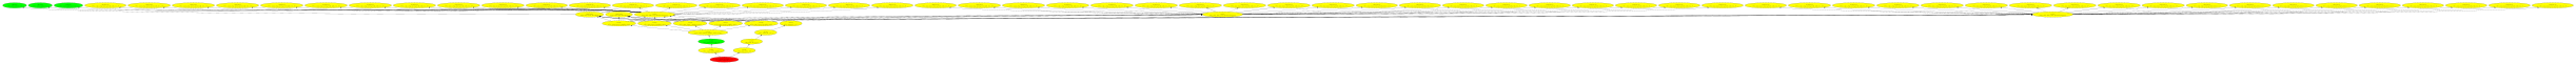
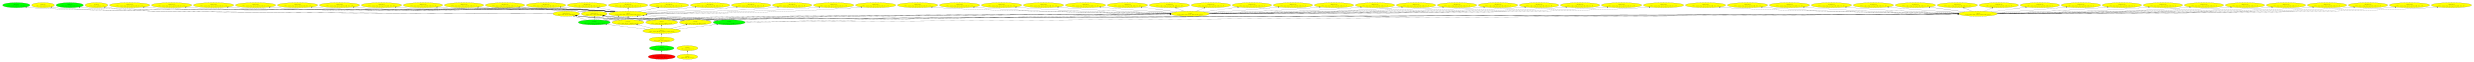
  digraph {
    fontname="Liberation Serif"
    rankdir=BT
    node [fillcolor=yellow fontname="Liberation Serif" style=filled]
    edge [fontname="Liberation Serif"]
-   n1 [fillcolor=green label="<spriteset>\ncoffee_estate_spriteset_1_0"]
-   n3 [fillcolor=green label="<spriteset>\ncoffee_estate_spriteset_2_0"]
+   n1 [label="<spriteset>\ncoffee_estate_spriteset_1_0"]
+   n2 [fillcolor=green label="<spriteset>\ncoffee_estate_spriteset_1_0_snow"]
+   n3 [label="<spriteset>\ncoffee_estate_spriteset_2_0"]
    n4 [fillcolor=green label="<spriteset>\ncoffee_estate_spriteset_2_0_snow"]
    n5 [label="<spritelayout>\ncoffee_estate_house_spritelayout"]
    n6 [label="<spritelayout>\ncoffee_estate_shed_spritelayout"]
    n7 [label="<spritelayout>\ncoffee_estate_slope_aware_ground_with_trees_10"]
    n8 [label="<spritelayout>\ncoffee_estate_slope_aware_ground_with_trees_11"]
    n9 [label="<spritelayout>\ncoffee_estate_slope_aware_ground_with_trees_12"]
    n10 [label="<spritelayout>\ncoffee_estate_slope_aware_ground_with_trees_13"]
    n11 [label="<spritelayout>\ncoffee_estate_slope_aware_ground_with_trees_14"]
    n12 [label="<spritelayout>\ncoffee_estate_slope_aware_ground_with_trees_15"]
    n13 [label="<spritelayout>\ncoffee_estate_slope_aware_ground_with_trees_16"]
    n14 [label="<spritelayout>\ncoffee_estate_slope_aware_ground_with_trees_17"]
    n15 [label="<spritelayout>\ncoffee_estate_slope_aware_ground_with_trees_18"]
    n16 [label="<spritelayout>\ncoffee_estate_slope_aware_ground_with_trees_19"]
    n17 [label="<spritelayout>\ncoffee_estate_slope_aware_ground_with_trees_110"]
    n18 [label="<spritelayout>\ncoffee_estate_slope_aware_ground_with_trees_111"]
    n19 [label="<spritelayout>\ncoffee_estate_slope_aware_ground_with_trees_112"]
    n20 [label="<spritelayout>\ncoffee_estate_slope_aware_ground_with_trees_113"]
    n21 [label="<spritelayout>\ncoffee_estate_slope_aware_ground_with_trees_114"]
    n22 [label="<spritelayout>\ncoffee_estate_slope_aware_ground_with_trees_123"]
    n23 [label="<spritelayout>\ncoffee_estate_slope_aware_ground_with_trees_127"]
    n24 [label="<spritelayout>\ncoffee_estate_slope_aware_ground_with_trees_129"]
    n25 [label="<spritelayout>\ncoffee_estate_slope_aware_ground_with_trees_130"]
    n26 [label="<spritelayout>\ncoffee_estate_slope_aware_ground_with_trees_20"]
    n27 [label="<spritelayout>\ncoffee_estate_slope_aware_ground_with_trees_21"]
    n28 [label="<spritelayout>\ncoffee_estate_slope_aware_ground_with_trees_22"]
    n29 [label="<spritelayout>\ncoffee_estate_slope_aware_ground_with_trees_23"]
    n30 [label="<spritelayout>\ncoffee_estate_slope_aware_ground_with_trees_24"]
    n31 [label="<spritelayout>\ncoffee_estate_slope_aware_ground_with_trees_25"]
    n32 [label="<spritelayout>\ncoffee_estate_slope_aware_ground_with_trees_26"]
    n33 [label="<spritelayout>\ncoffee_estate_slope_aware_ground_with_trees_27"]
    n34 [label="<spritelayout>\ncoffee_estate_slope_aware_ground_with_trees_28"]
    n35 [label="<spritelayout>\ncoffee_estate_slope_aware_ground_with_trees_29"]
    n36 [label="<spritelayout>\ncoffee_estate_slope_aware_ground_with_trees_210"]
    n37 [label="<spritelayout>\ncoffee_estate_slope_aware_ground_with_trees_211"]
    n38 [label="<spritelayout>\ncoffee_estate_slope_aware_ground_with_trees_212"]
    n39 [label="<spritelayout>\ncoffee_estate_slope_aware_ground_with_trees_213"]
    n40 [label="<spritelayout>\ncoffee_estate_slope_aware_ground_with_trees_214"]
    n41 [label="<spritelayout>\ncoffee_estate_slope_aware_ground_with_trees_223"]
    n42 [label="<spritelayout>\ncoffee_estate_slope_aware_ground_with_trees_227"]
    n43 [label="<spritelayout>\ncoffee_estate_slope_aware_ground_with_trees_229"]
    n44 [label="<spritelayout>\ncoffee_estate_slope_aware_ground_with_trees_230"]
    n45 [label="<spritelayout>\ncoffee_estate_slope_aware_ground_with_trees_30"]
    n46 [label="<spritelayout>\ncoffee_estate_slope_aware_ground_with_trees_31"]
    n47 [label="<spritelayout>\ncoffee_estate_slope_aware_ground_with_trees_32"]
    n48 [label="<spritelayout>\ncoffee_estate_slope_aware_ground_with_trees_33"]
    n49 [label="<spritelayout>\ncoffee_estate_slope_aware_ground_with_trees_34"]
    n50 [label="<spritelayout>\ncoffee_estate_slope_aware_ground_with_trees_35"]
    n51 [label="<spritelayout>\ncoffee_estate_slope_aware_ground_with_trees_36"]
    n52 [label="<spritelayout>\ncoffee_estate_slope_aware_ground_with_trees_37"]
    n53 [label="<spritelayout>\ncoffee_estate_slope_aware_ground_with_trees_38"]
    n54 [label="<spritelayout>\ncoffee_estate_slope_aware_ground_with_trees_39"]
    n55 [label="<spritelayout>\ncoffee_estate_slope_aware_ground_with_trees_310"]
    n56 [label="<spritelayout>\ncoffee_estate_slope_aware_ground_with_trees_311"]
    n57 [label="<spritelayout>\ncoffee_estate_slope_aware_ground_with_trees_312"]
    n58 [label="<spritelayout>\ncoffee_estate_slope_aware_ground_with_trees_313"]
    n59 [label="<spritelayout>\ncoffee_estate_slope_aware_ground_with_trees_314"]
    n60 [label="<spritelayout>\ncoffee_estate_slope_aware_ground_with_trees_323"]
    n61 [label="<spritelayout>\ncoffee_estate_slope_aware_ground_with_trees_327"]
    n62 [label="<spritelayout>\ncoffee_estate_slope_aware_ground_with_trees_329"]
    n63 [label="<spritelayout>\ncoffee_estate_slope_aware_ground_with_trees_330"]
    n64 [label="<switch>\ncoffee_estate_slope_aware_ground_with_trees_1"]
    n65 [label="<switch>\ncoffee_estate_slope_aware_ground_with_trees_2"]
    n66 [label="<switch>\ncoffee_estate_slope_aware_ground_with_trees_3"]
-   n67 [label="<switch>\ncoffee_estate_layout_1_graphics_switch"]
-   n68 [label="<switch>\ncoffee_estate_layout_2_graphics_switch"]
+   n67 [fillcolor=green label="<switch>\ncoffee_estate_layout_1_graphics_switch"]
+   n68 [fillcolor=green label="<switch>\ncoffee_estate_layout_2_graphics_switch"]
    n69 [label="<switch>\ncoffee_estate_layout_3_graphics_switch"]
    n70 [label="<switch>\ncoffee_estate_layout_4_graphics_switch"]
    n71 [label="<switch>\ncoffee_estate_layout_5_graphics_switch"]
    n72 [label="<switch>\ncoffee_estate_industry_graphics_switch_layouts"]
-   n73 [fillcolor=green label="<switch>\ncoffee_estate_store_temp_vars"]
-   n74 [label="<switch>\ncoffee_estate_switch_graphics"]
-   n75 [label="<switch>\ncoffee_estate_tile_1_lc_3"]
+   n73 [label="<switch>\ncoffee_estate_store_temp_vars"]
+   n74 [fillcolor=green label="<switch>\ncoffee_estate_switch_graphics"]
    n76 [label="<switch>\ncoffee_estate_tile_1_lc_2"]
    n77 [label="<switch>\ncoffee_slope_tile_1_lc_1"]
-   n78 [label="<switch>\ncoffee_estate_tile_1_lc_0"]
    n79 [fillcolor=red label="FEAT_INDUSTRYTILES <220>\ncoffee_estate_tile_1"]
    n5 -> n1
+   n5 -> n2
    n6 -> n3
    n6 -> n4
    n64 -> n7
    n64 -> n8
    n64 -> n9
    n64 -> n10
    n64 -> n11
    n64 -> n12
    n64 -> n13
    n64 -> n14
    n64 -> n15
    n64 -> n16
    n64 -> n17
    n64 -> n18
    n64 -> n19
    n64 -> n20
    n64 -> n21
    n64 -> n22
    n64 -> n23
    n64 -> n24
    n64 -> n25
    n65 -> n26
    n65 -> n27
    n65 -> n28
    n65 -> n29
    n65 -> n30
    n65 -> n31
    n65 -> n32
    n65 -> n33
    n65 -> n34
    n65 -> n35
    n65 -> n36
    n65 -> n37
    n65 -> n38
    n65 -> n39
    n65 -> n40
    n65 -> n41
    n65 -> n42
    n65 -> n43
    n65 -> n44
    n66 -> n45
    n66 -> n46
    n66 -> n47
    n66 -> n48
    n66 -> n49
    n66 -> n50
    n66 -> n51
    n66 -> n52
    n66 -> n53
    n66 -> n54
    n66 -> n55
    n66 -> n56
    n66 -> n57
    n66 -> n58
    n66 -> n59
    n66 -> n60
    n66 -> n61
    n66 -> n62
    n66 -> n63
    n67 -> n5
    n67 -> n6
    n67 -> n64
    n67 -> n65
    n67 -> n66
    n68 -> n5
    n68 -> n6
    n68 -> n64
    n68 -> n65
    n68 -> n66
    n69 -> n5
    n69 -> n6
    n69 -> n64
    n69 -> n65
    n69 -> n66
    n70 -> n5
    n70 -> n6
    n70 -> n64
    n70 -> n65
    n70 -> n66
    n71 -> n5
    n71 -> n6
    n71 -> n64
    n71 -> n65
    n71 -> n66
    n72 -> n67
    n72 -> n68
    n72 -> n69
    n72 -> n70
    n72 -> n71
    n73 -> n72
    n74 -> n73
-   n76 -> n75
    n77 -> n76
-   n78 -> n77
    n79 -> n74
-   n79 -> n78
  }
